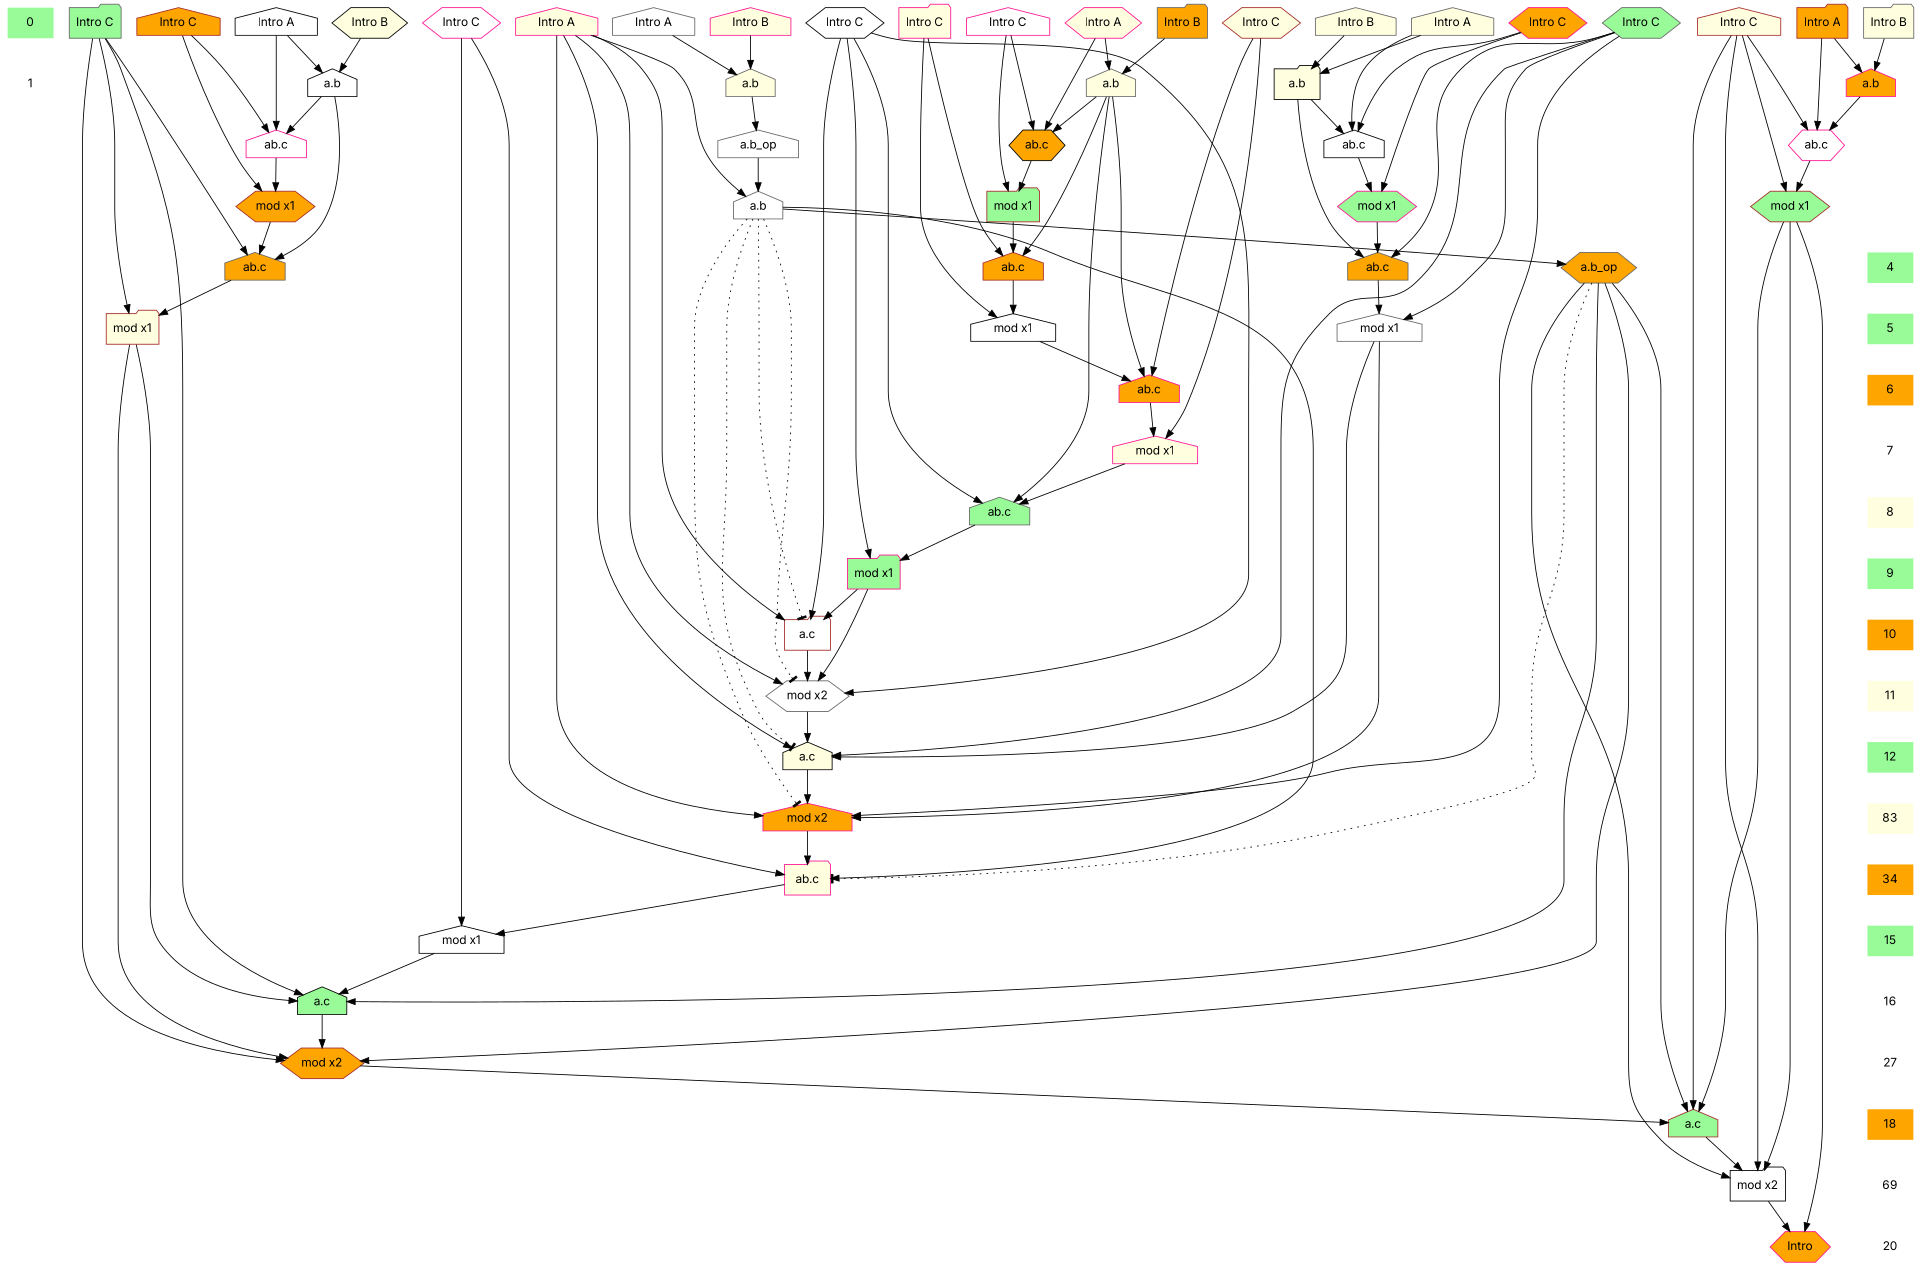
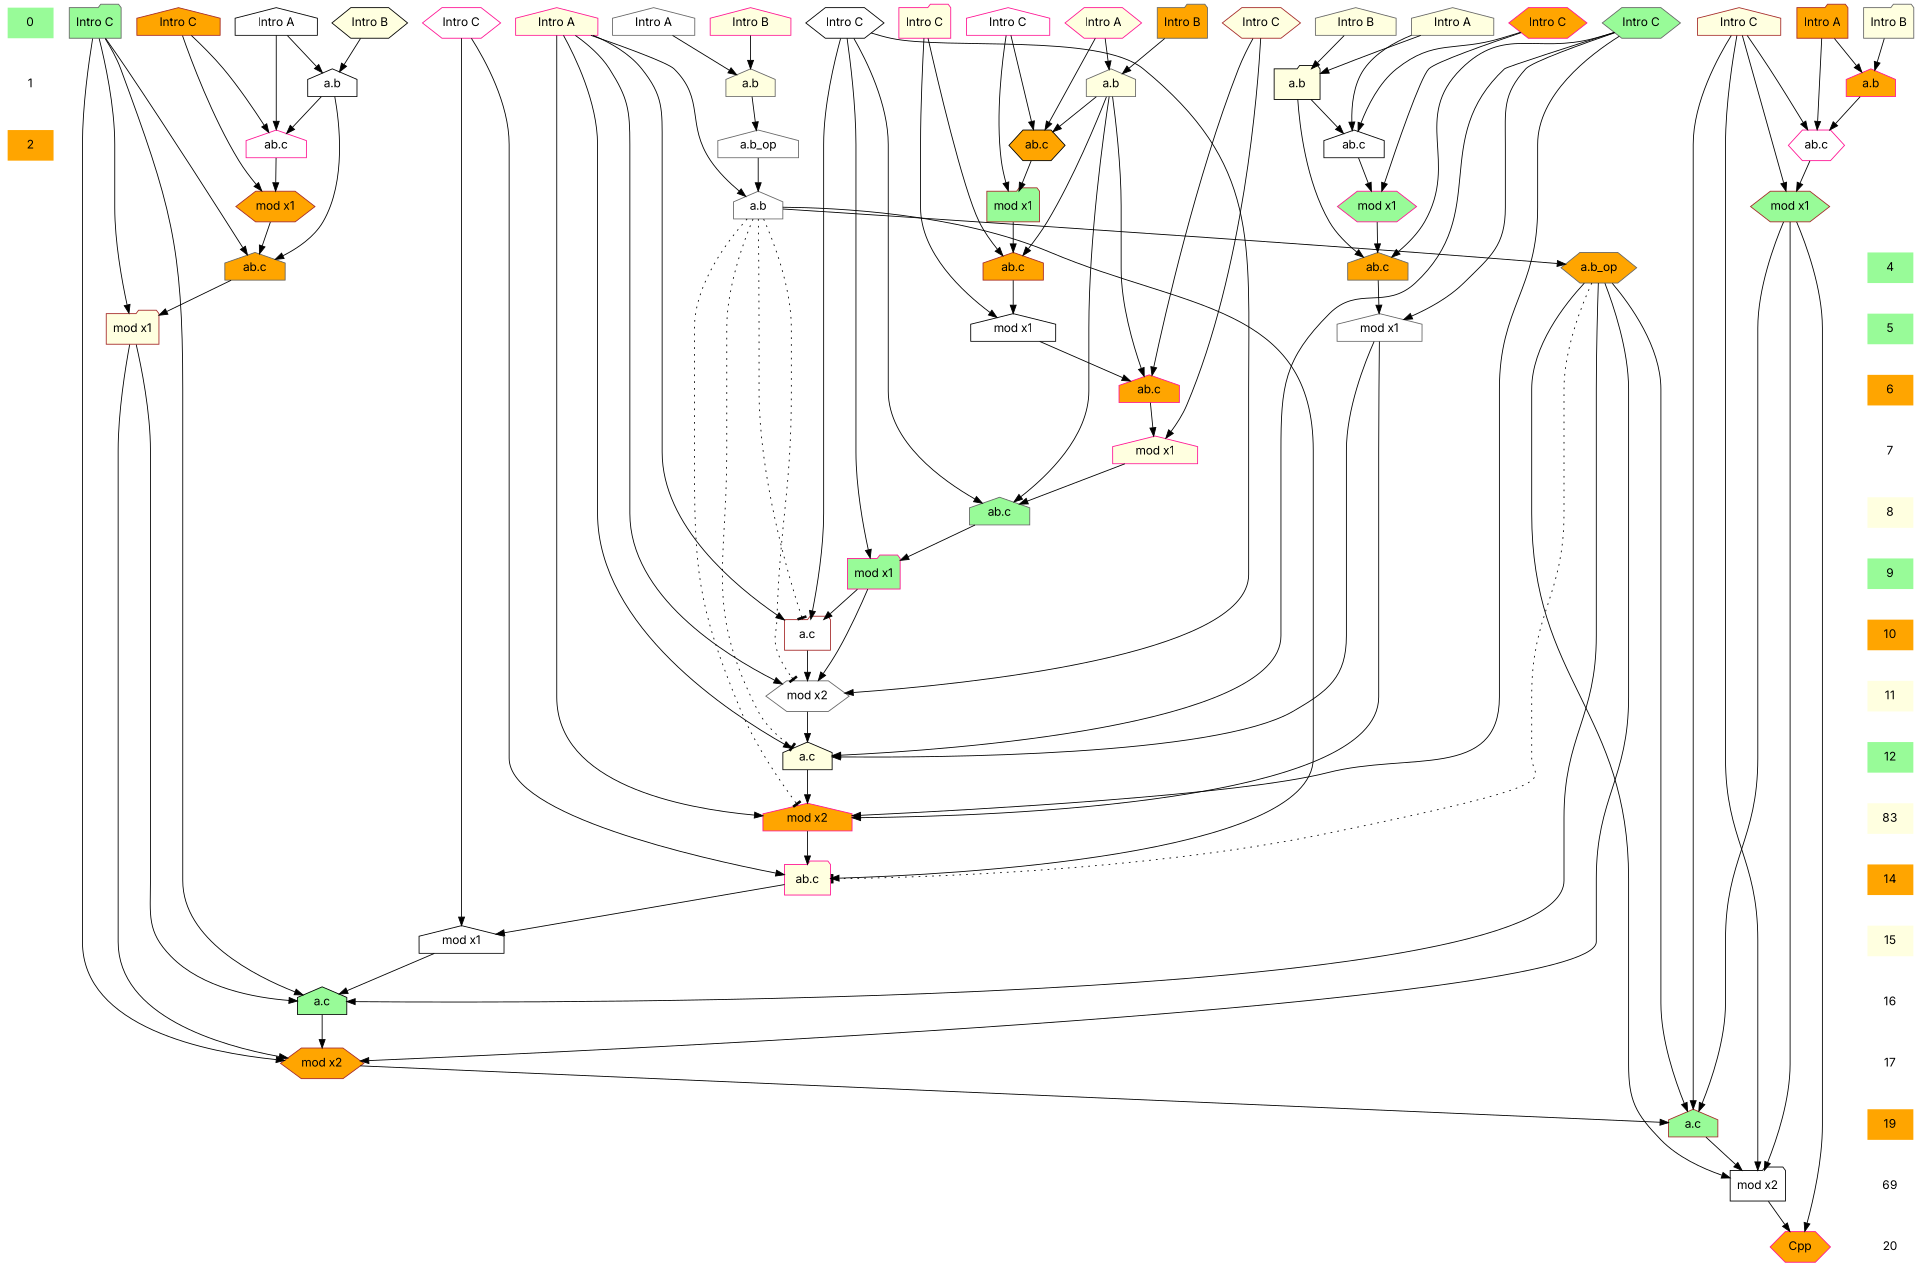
  digraph {
    fontname=Inter
    ranksep=.5
    node [color=gray40 fillcolor=white fontname=Inter shape=house style=filled]
    edge [fontname=Inter]
    0 [color=black fillcolor=palegreen shape=plaintext]
    n2 [color=black fillcolor=lightyellow label="Intro B" shape=hexagon]
    n3 [color=deeppink fillcolor=lightyellow label="Intro B"]
    n4 [label="Intro A"]
    n5 [color=deeppink fillcolor=lightyellow label="Intro A"]
    n6 [fillcolor=lightyellow label="Intro B" shape=folder]
    n7 [color=brown fillcolor=orange label="Intro A" shape=folder]
    n8 [fillcolor=lightyellow label="Intro A"]
    n9 [fillcolor=orange label="Intro B" shape=folder]
    n10 [color=black label="Intro A"]
    n11 [color=deeppink fillcolor=lightyellow label="Intro A" shape=hexagon]
    n12 [fillcolor=lightyellow label="Intro B"]
    n13 [color=black label="Intro C" shape=hexagon]
    n14 [color=brown fillcolor=lightyellow label="Intro C" shape=hexagon]
    n15 [color=brown fillcolor=lightyellow label="Intro C"]
    n16 [color=deeppink fillcolor=orange label="Intro C" shape=hexagon]
    n17 [fillcolor=palegreen label="Intro C" shape=folder]
    n18 [fillcolor=palegreen label="Intro C" shape=hexagon]
    n19 [color=brown fillcolor=orange label="Intro C"]
    n20 [color=deeppink label="Intro C"]
    n21 [color=deeppink label="Intro C" shape=hexagon]
    n22 [color=deeppink fillcolor=lightyellow label="Intro C" shape=folder]
    1 [color=brown shape=plaintext]
    n24 [fillcolor=lightyellow label="a.b"]
    n25 [color=deeppink fillcolor=orange label="a.b"]
    n26 [fillcolor=lightyellow label="a.b"]
    n27 [color=black fillcolor=lightyellow label="a.b" shape=folder]
    n28 [color=black label="a.b"]
+   2 [fillcolor=orange shape=plaintext]
    n30 [color=black fillcolor=orange label="ab.c" shape=hexagon]
    n31 [color=deeppink label="ab.c" shape=hexagon]
    n32 [color=black label="ab.c"]
    n33 [color=deeppink label="ab.c"]
    n34 [label="a.b_op"]
    n35 [color=brown fillcolor=palegreen label="mod x1" shape=folder]
    n36 [color=brown fillcolor=palegreen label="mod x1" shape=hexagon]
    n37 [color=deeppink fillcolor=palegreen label="mod x1" shape=hexagon]
    n38 [color=brown fillcolor=orange label="mod x1" shape=hexagon]
    n39 [label="a.b"]
    4 [color=black fillcolor=palegreen shape=plaintext]
    n41 [color=brown fillcolor=orange label="ab.c"]
    n42 [fillcolor=orange label="ab.c"]
    n43 [fillcolor=orange label="ab.c"]
    n44 [fillcolor=orange label="a.b_op" shape=hexagon]
    5 [color=black fillcolor=palegreen shape=plaintext]
    n46 [color=black label="mod x1"]
    n47 [color=brown fillcolor=lightyellow label="mod x1" shape=folder]
    n48 [label="mod x1"]
    10 [color=black fillcolor=orange shape=plaintext]
    n50 [color=brown label="a.c" shape=folder]
    6 [color=black fillcolor=orange shape=plaintext]
    n52 [color=deeppink fillcolor=orange label="ab.c"]
    7 [shape=plaintext]
    n54 [color=deeppink fillcolor=lightyellow label="mod x1"]
    8 [color=black fillcolor=lightyellow shape=plaintext]
    n56 [fillcolor=palegreen label="ab.c"]
    9 [fillcolor=palegreen shape=plaintext]
    n58 [color=deeppink fillcolor=palegreen label="mod x1" shape=folder]
    11 [fillcolor=lightyellow shape=plaintext]
    n60 [label="mod x2" shape=hexagon]
    12 [color=brown fillcolor=palegreen shape=plaintext]
    n62 [color=black fillcolor=lightyellow label="a.c"]
    n63 [fillcolor=lightyellow label=83 shape=plaintext]
    n64 [color=deeppink fillcolor=orange label="mod x2"]
-   14 [color=black fillcolor=orange shape=plaintext label=34]
+   14 [color=black fillcolor=orange shape=plaintext]
    n66 [color=deeppink fillcolor=lightyellow label="ab.c" shape=folder]
-   15 [fillcolor=palegreen shape=plaintext]
+   15 [fillcolor=lightyellow shape=plaintext]
    n68 [color=black label="mod x1"]
    16 [color=deeppink shape=plaintext]
    n70 [color=black fillcolor=palegreen label="a.c"]
-   17 [color=deeppink shape=plaintext label=27]
+   17 [color=deeppink shape=plaintext]
    n72 [color=brown fillcolor=orange label="mod x2" shape=hexagon]
-   18 [color=black fillcolor=orange shape=plaintext]
+   18 [color=black fillcolor=orange shape=plaintext label=19]
    n74 [color=brown fillcolor=palegreen label="a.c"]
    n75 [color=black label=69 shape=plaintext]
    n76 [color=black label="mod x2" shape=folder]
    20 [color=deeppink shape=plaintext]
-   n78 [color=deeppink fillcolor=orange label=Intro shape=hexagon]
+   n78 [color=deeppink fillcolor=orange label=Cpp shape=hexagon]
    subgraph sub_1 {
      rank=same
      0
      n2
      n3
      n4
      n5
      n6
      n7
      n8
      n9
      n10
      n11
      n12
      n13
      n14
      n15
      n16
      n17
      n18
      n19
      n20
      n21
      n22
    }
    subgraph sub_2 {
      rank=same
      1
      n24
      n25
      n26
      n27
      n28
    }
    subgraph sub_3 {
      rank=same
+     2
      n30
      n31
      n32
      n33
      n34
    }
    subgraph sub_4 {
      rank=same
      n35
      n36
      n37
      n38
      n39
    }
    subgraph sub_5 {
      rank=same
      4
      n41
      n42
      n43
      n44
    }
    subgraph sub_6 {
      rank=same
      5
      n46
      n47
      n48
    }
    subgraph sub_7 {
      rank=same
      10
      n50
    }
    subgraph sub_8 {
      rank=same
      6
      n52
    }
    subgraph sub_9 {
      rank=same
      7
      n54
    }
    subgraph sub_10 {
      rank=same
      8
      n56
    }
    subgraph sub_11 {
      rank=same
      9
      n58
    }
    subgraph sub_12 {
      rank=same
      11
      n60
    }
    subgraph sub_13 {
      rank=same
      12
      n62
    }
    subgraph sub_14 {
      rank=same
      n63
      n64
    }
    subgraph sub_15 {
      rank=same
      14
      n66
    }
    subgraph sub_16 {
      rank=same
      15
      n68
    }
    subgraph sub_17 {
      rank=same
      16
      n70
    }
    subgraph sub_18 {
      rank=same
      17
      n72
    }
    subgraph sub_19 {
      rank=same
      18
      n74
    }
    subgraph sub_20 {
      rank=same
      n75
      n76
    }
    subgraph sub_21 {
      rank=same
      20
      n78
    }
    0 -> 1 [style=invis]
    n2 -> n28
    n3 -> n26
    n4 -> n26
    n5 -> n39
    n5 -> n50
    n5 -> n60
    n5 -> n62
    n5 -> n64
    n6 -> n25
    n7 -> n25
    n7 -> n31
    n8 -> n27
    n8 -> n32
    n9 -> n24
    n10 -> n28
    n10 -> n33
    n11 -> n24
    n11 -> n30
    n12 -> n27
    n13 -> n50
    n13 -> n56
    n13 -> n58
    n13 -> n60
    n14 -> n52
    n14 -> n54
    n15 -> n31
    n15 -> n36
    n15 -> n74
    n15 -> n76
    n16 -> n32
    n16 -> n37
    n17 -> n43
    n17 -> n47
    n17 -> n70
    n17 -> n72
    n18 -> n42
    n18 -> n48
    n18 -> n62
    n18 -> n64
    n19 -> n33
    n19 -> n38
    n20 -> n30
    n20 -> n35
    n21 -> n66
    n21 -> n68
    n22 -> n41
    n22 -> n46
+   1 -> 2 [style=invis]
    n24 -> n30
    n24 -> n41
    n24 -> n52
    n24 -> n56
    n25 -> n31
    n26 -> n34
    n27 -> n32
    n27 -> n42
    n28 -> n33
    n28 -> n43
    n30 -> n35
    n31 -> n36
    n32 -> n37
    n33 -> n38
    n34 -> n39
    n35 -> n41
    n36 -> n74
    n36 -> n76
    n36 -> n78
    n37 -> n42
    n38 -> n43
    n39 -> n44
    n39 -> n50 [arrowhead=tee style=dotted]
    n39 -> n60 [arrowhead=tee style=dotted]
    n39 -> n62 [arrowhead=tee style=dotted]
    n39 -> n64 [arrowhead=tee style=dotted]
    n39 -> n66
    4 -> 5 [style=invis]
    n41 -> n46
    n42 -> n48
    n43 -> n47
    n44 -> n66 [arrowhead=tee style=dotted]
    n44 -> n70
    n44 -> n72
    n44 -> n74
    n44 -> n76
    5 -> 6 [style=invis]
    n46 -> n52
    n47 -> n70
    n47 -> n72
    n48 -> n62
    n48 -> n64
    10 -> 11 [style=invis]
    n50 -> n60
    6 -> 7 [style=invis]
    n52 -> n54
    7 -> 8 [style=invis]
    n54 -> n56
    8 -> 9 [style=invis]
    n56 -> n58
    9 -> 10 [style=invis]
    n58 -> n50
    n58 -> n60
    11 -> 12 [style=invis]
    n60 -> n62
    12 -> n63 [style=invis]
    n62 -> n64
    n63 -> 14 [style=invis]
    n64 -> n66
    14 -> 15 [style=invis]
    n66 -> n68
    15 -> 16 [style=invis]
    n68 -> n70
    16 -> 17 [style=invis]
    n70 -> n72
    17 -> 18 [style=invis]
    n72 -> n74
    18 -> n75 [style=invis]
    n74 -> n76
    n75 -> 20 [style=invis]
    n76 -> n78
  }
